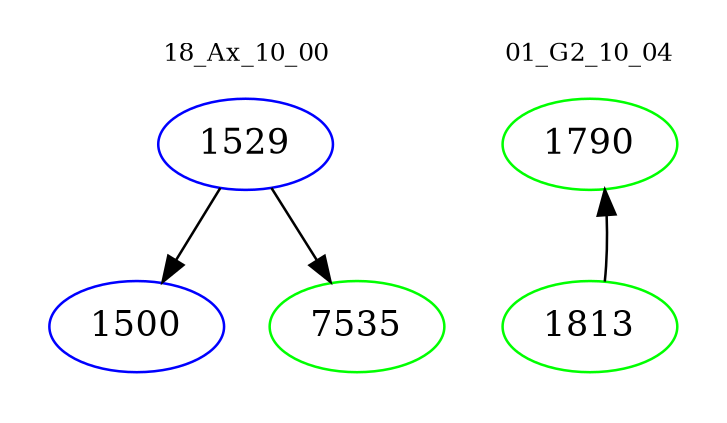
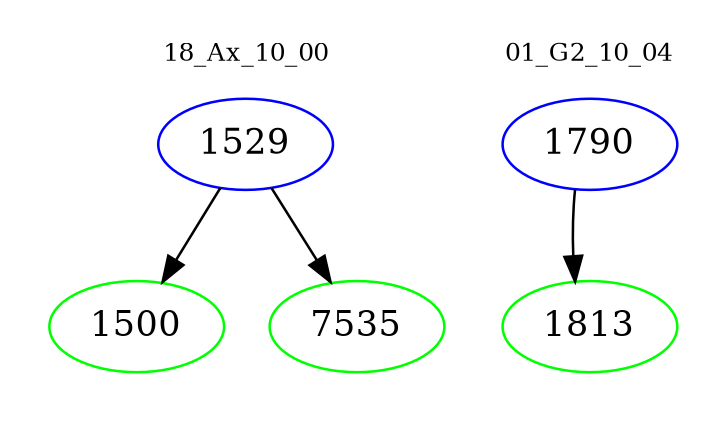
  digraph {
    node [color=green]
    edge [color=black]
    n1 [color=blue label=1529]
-   n2 [color=blue label=1500]
+   n2 [label=1500]
    n3 [label=7535]
-   n4 [label=1790]
+   n4 [color=blue label=1790]
    n5 [label=1813]
    subgraph cluster_1 {
      color=white
      fontsize=10
      label="18_Ax_10_00"
      n1
      n2
      n3
    }
    subgraph cluster_2 {
      color=white
      fontsize=10
      label="01_G2_10_04"
      n4
      n5
    }
    n1 -> n2
    n1 -> n3
-   n5 -> n4
+   n4 -> n5
  }
